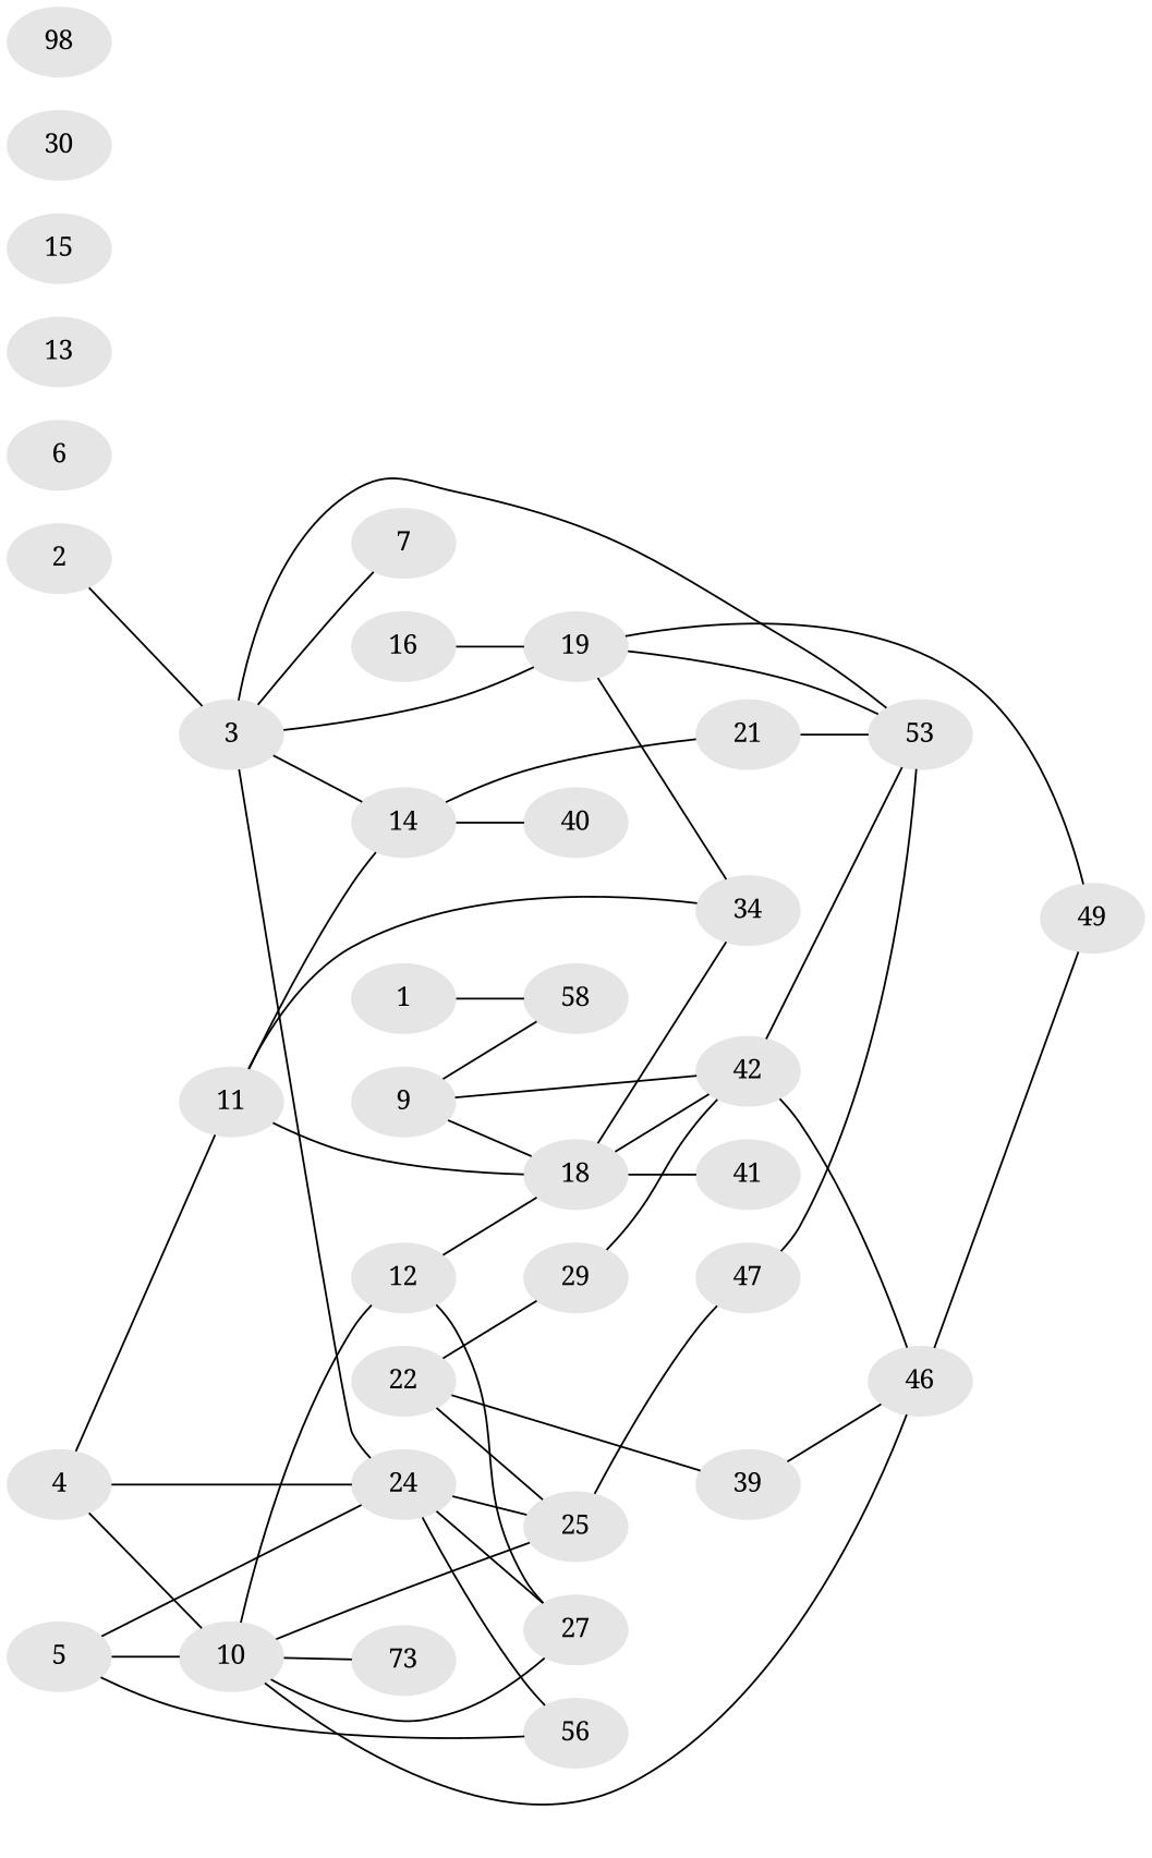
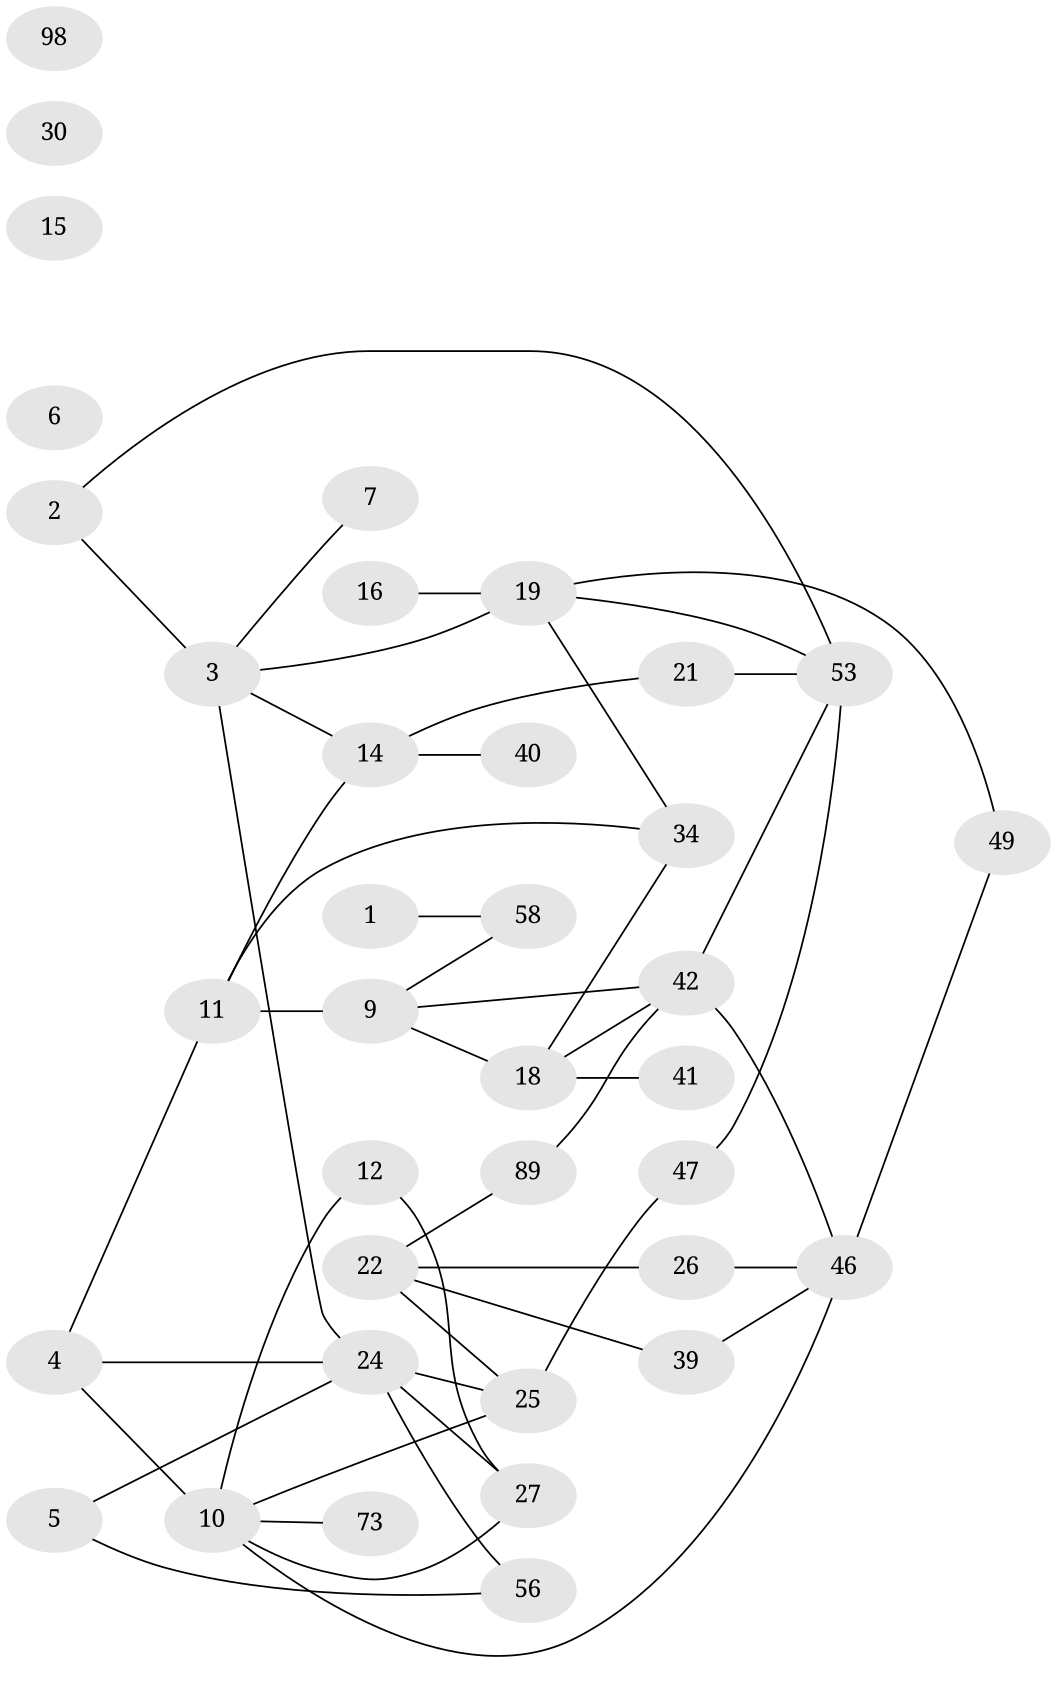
  graph {
    fontname="Noto Serif"
    rankdir=LR
    node [color=gray90 fontname="Noto Serif" style=filled]
    edge [fontname="Noto Serif"]
    9 [super="+20"]
    18 [super="+36"]
    42 [super="+51"]
    58
    1
    3 [super="+17"]
    7
    14 [super="+31"]
    19 [super="+37"]
    24 [super="+35"]
    53 [super="+55"]
    2
    21
    40
    49 [super="+57"]
    34 [super="+45"]
    56
    25 [super="+52"]
    27 [super="+54"]
    10 [super="+28"]
    12 [super="+33"]
    n22 [label=73 super="+48"]
    46 [super="+50"]
    4
    11 [super="+59"]
    5 [super="+44"]
    6
    41
    47
-   13
    15
    16
    22 [super="+23"]
-   29
+   26
+   29 [label=89]
    39
    30
    n38 [label=98]
    9 -- 18
    9 -- 42
    9 -- 58
    18 -- 42
    18 -- 34
    18 -- 41
    42 -- 53
    42 -- 46
    1 -- 58
    3 -- 7
    3 -- 14
    3 -- 19 [weight=2]
    3 -- 24
-   3 -- 53
+   2 -- 53
    14 -- 21
    14 -- 40
    19 -- 53
    19 -- 49
    19 -- 34
    24 -- 56
    24 -- 25
    24 -- 27
    2 -- 3
    21 -- 53 [weight=2]
    25 -- 47
    10 -- 25
    10 -- 27
    10 -- 12
    10 -- n22
    10 -- 46
-   12 -- 18 [weight=2]
    12 -- 27
    46 -- 49
    4 -- 24
    4 -- 10
    4 -- 11
-   11 -- 18 [weight=2]
+   11 -- 9 [weight=2]
    11 -- 14
    11 -- 34
    5 -- 24
    5 -- 56
-   5 -- 10
    47 -- 53
    16 -- 19
    22 -- 25
+   22 -- 26
    22 -- 29
    22 -- 39
+   26 -- 46
    29 -- 42
    39 -- 46
  }
